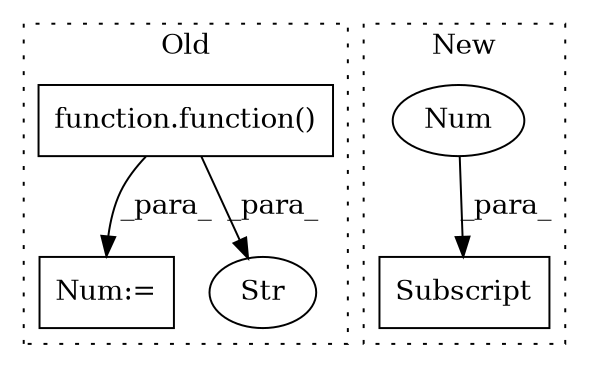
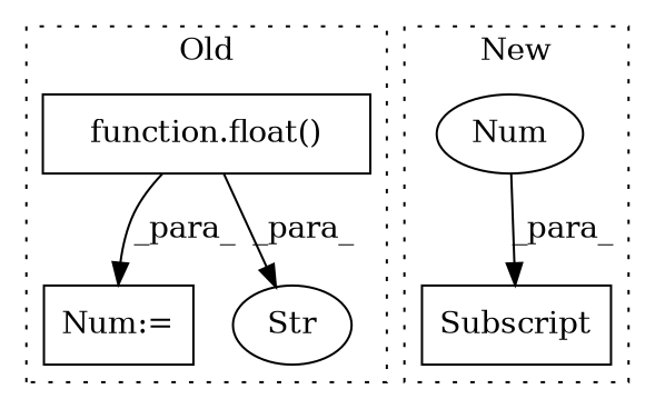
  digraph {
    node [shape=box]
-   n1 [a=75 l="6,1" label="function.function()" s="2084,2095"]
+   n1 [a=75 l="6,1" label="function.float()" s="2084,2095"]
    n2 [a=68 l=3 label="Num:=" s=2081]
    n3 [a=66 l=5 label=Str s=2090 shape=ellipse]
    n4 [a=63 l="13,0" label=Subscript s="1441,0"]
    n5 [a=76 l=1 label=Num s=1452 shape=ellipse]
    subgraph cluster_1 {
      label=Old
      style=dotted
      n1
      n2
      n3
    }
    subgraph cluster_2 {
      label=New
      style=dotted
      n4
      n5
    }
    n1 -> n2 [label=_para_]
    n1 -> n3 [label=_para_]
    n5 -> n4 [label=_para_]
  }
